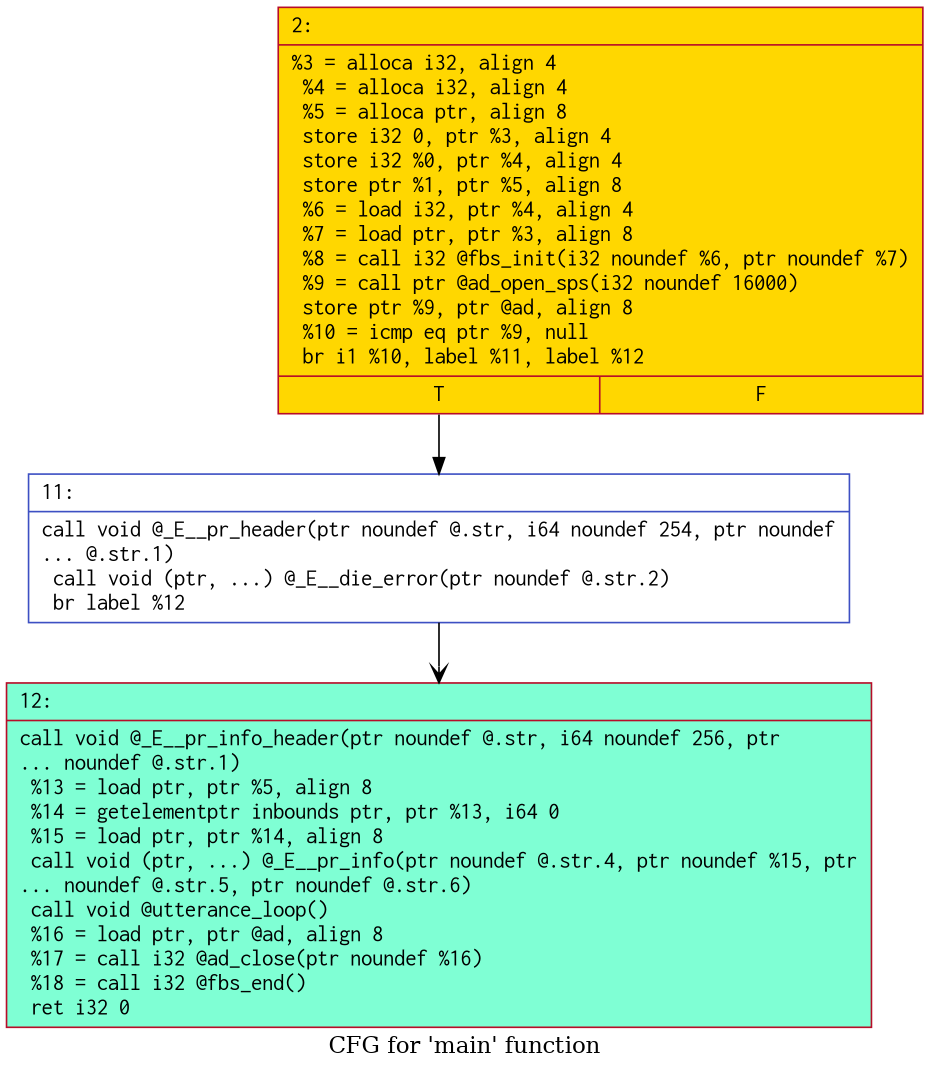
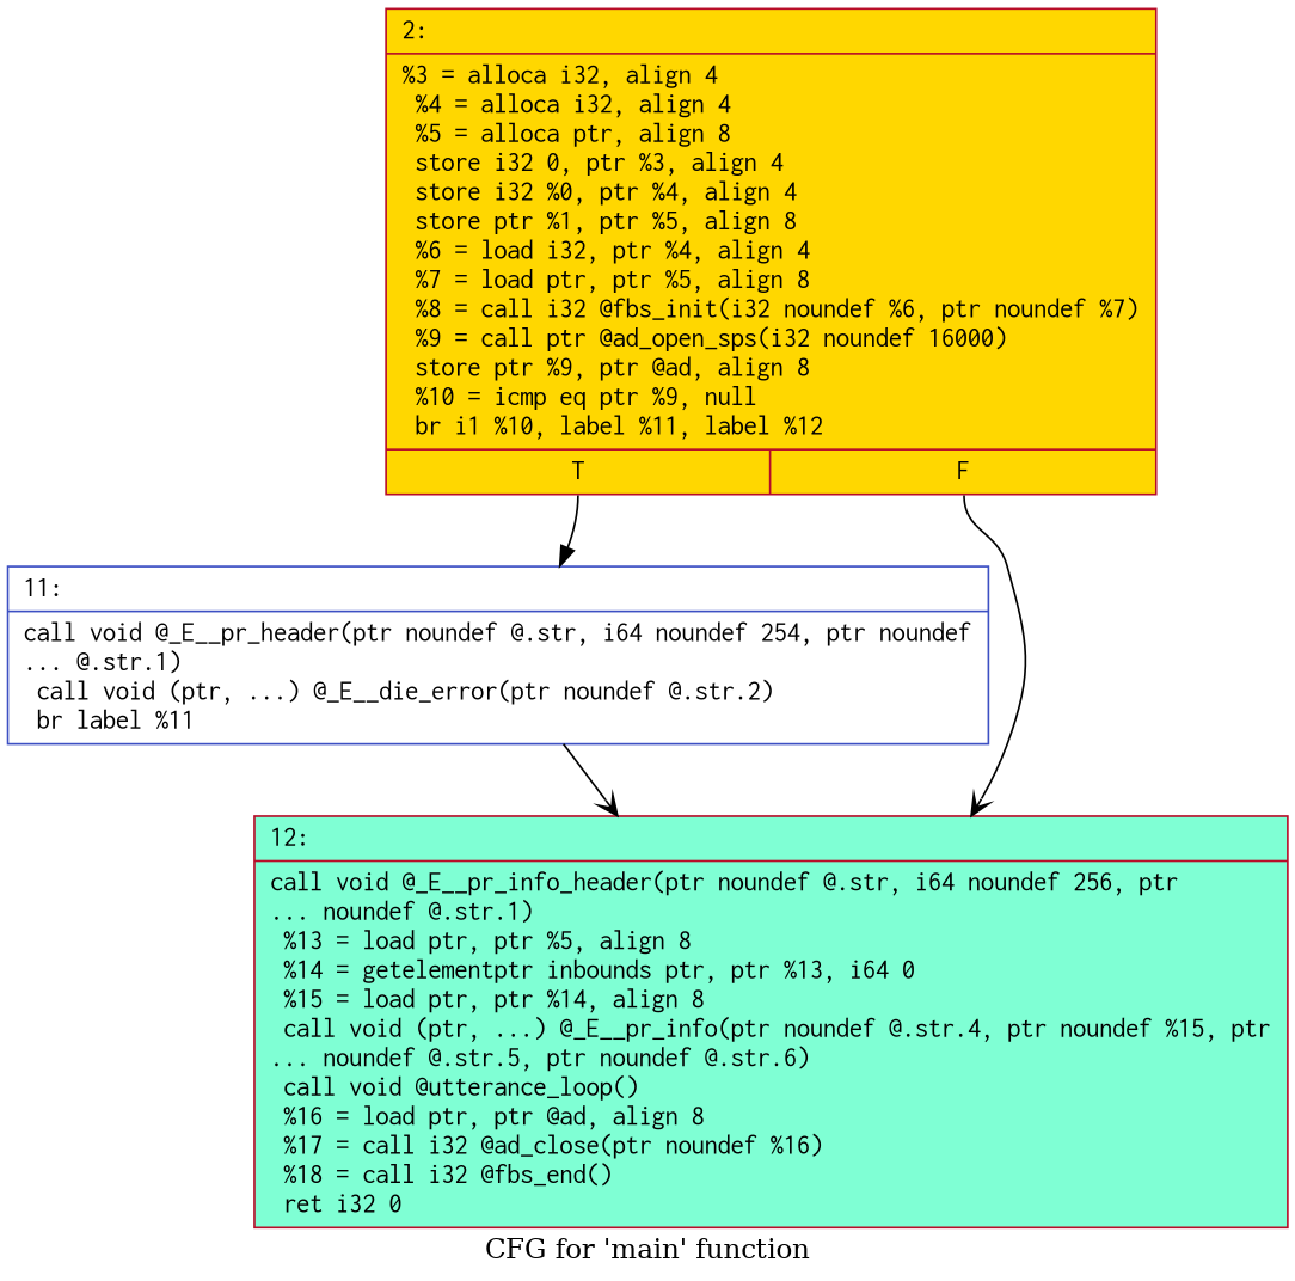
  digraph {
    label="CFG for 'main' function"
    node [color="#b70d28ff" fontname=Courier shape=record style=filled]
    edge [arrowhead=vee]
-   n1 [fillcolor=gold label="{2:\l|  %3 = alloca i32, align 4\l  %4 = alloca i32, align 4\l  %5 = alloca ptr, align 8\l  store i32 0, ptr %3, align 4\l  store i32 %0, ptr %4, align 4\l  store ptr %1, ptr %5, align 8\l  %6 = load i32, ptr %4, align 4\l  %7 = load ptr, ptr %3, align 8\l  %8 = call i32 @fbs_init(i32 noundef %6, ptr noundef %7)\l  %9 = call ptr @ad_open_sps(i32 noundef 16000)\l  store ptr %9, ptr @ad, align 8\l  %10 = icmp eq ptr %9, null\l  br i1 %10, label %11, label %12\l|{<s0>T|<s1>F}}"]
-   n2 [color="#3d50c3ff" fillcolor=white label="{11:\l|  call void @_E__pr_header(ptr noundef @.str, i64 noundef 254, ptr noundef\l... @.str.1)\l  call void (ptr, ...) @_E__die_error(ptr noundef @.str.2)\l  br label %12\l}"]
+   n1 [fillcolor=gold label="{2:\l|  %3 = alloca i32, align 4\l  %4 = alloca i32, align 4\l  %5 = alloca ptr, align 8\l  store i32 0, ptr %3, align 4\l  store i32 %0, ptr %4, align 4\l  store ptr %1, ptr %5, align 8\l  %6 = load i32, ptr %4, align 4\l  %7 = load ptr, ptr %5, align 8\l  %8 = call i32 @fbs_init(i32 noundef %6, ptr noundef %7)\l  %9 = call ptr @ad_open_sps(i32 noundef 16000)\l  store ptr %9, ptr @ad, align 8\l  %10 = icmp eq ptr %9, null\l  br i1 %10, label %11, label %12\l|{<s0>T|<s1>F}}"]
+   n2 [color="#3d50c3ff" fillcolor=white label="{11:\l|  call void @_E__pr_header(ptr noundef @.str, i64 noundef 254, ptr noundef\l... @.str.1)\l  call void (ptr, ...) @_E__die_error(ptr noundef @.str.2)\l  br label %11\l}"]
    n3 [fillcolor=aquamarine label="{12:\l|  call void @_E__pr_info_header(ptr noundef @.str, i64 noundef 256, ptr\l... noundef @.str.1)\l  %13 = load ptr, ptr %5, align 8\l  %14 = getelementptr inbounds ptr, ptr %13, i64 0\l  %15 = load ptr, ptr %14, align 8\l  call void (ptr, ...) @_E__pr_info(ptr noundef @.str.4, ptr noundef %15, ptr\l... noundef @.str.5, ptr noundef @.str.6)\l  call void @utterance_loop()\l  %16 = load ptr, ptr @ad, align 8\l  %17 = call i32 @ad_close(ptr noundef %16)\l  %18 = call i32 @fbs_end()\l  ret i32 0\l}"]
    n1 -> n2 [arrowhead=normal tailport=s0]
+   n1 -> n3 [tailport=s1]
    n2 -> n3
  }
